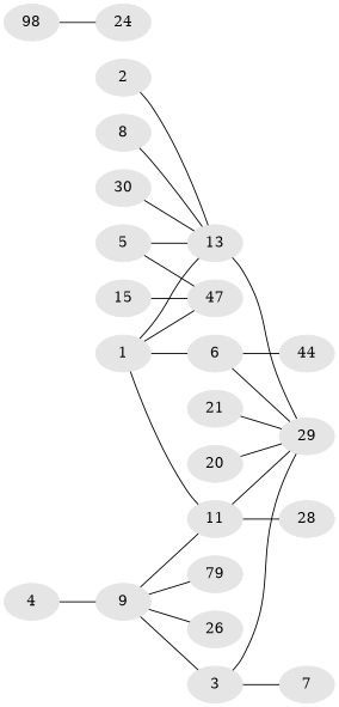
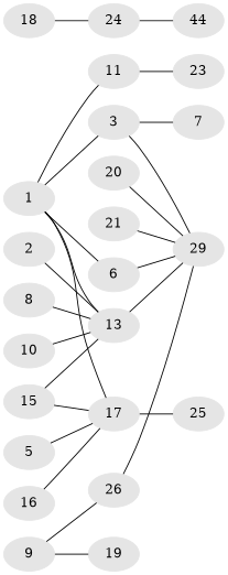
  graph {
    rankdir=LR
    node [color=gray90 style=filled]
    edge [weight=1.0]
    1
    3
    6
    11
    13
-   17 [label=47]
+   17
    7
    n8 [label=29]
    n9 [label=44]
-   23 [label=28]
+   23
+   25
    2
-   4
    9
-   19 [label=79]
+   19
    26
    5
    8
-   18 [label=98]
+   18
    24
    15
-   10 [label=30]
+   10
+   16
    20
    21
-   9 -- 3
+   1 -- 3
    1 -- 6
    1 -- 11
    1 -- 13 [weight=2.0]
    1 -- 17
    3 -- 7
    3 -- n8
    6 -- n8
-   6 -- n9
-   11 -- n8
+   24 -- n9
+   26 -- n8
    11 -- 23
    13 -- n8
+   17 -- 25
    2 -- 13
-   4 -- 9
-   9 -- 11
    9 -- 19
    9 -- 26
-   5 -- 13
+   15 -- 13
    5 -- 17
    8 -- 13
    18 -- 24
    15 -- 17
    10 -- 13
+   16 -- 17
    20 -- n8
    21 -- n8
  }
